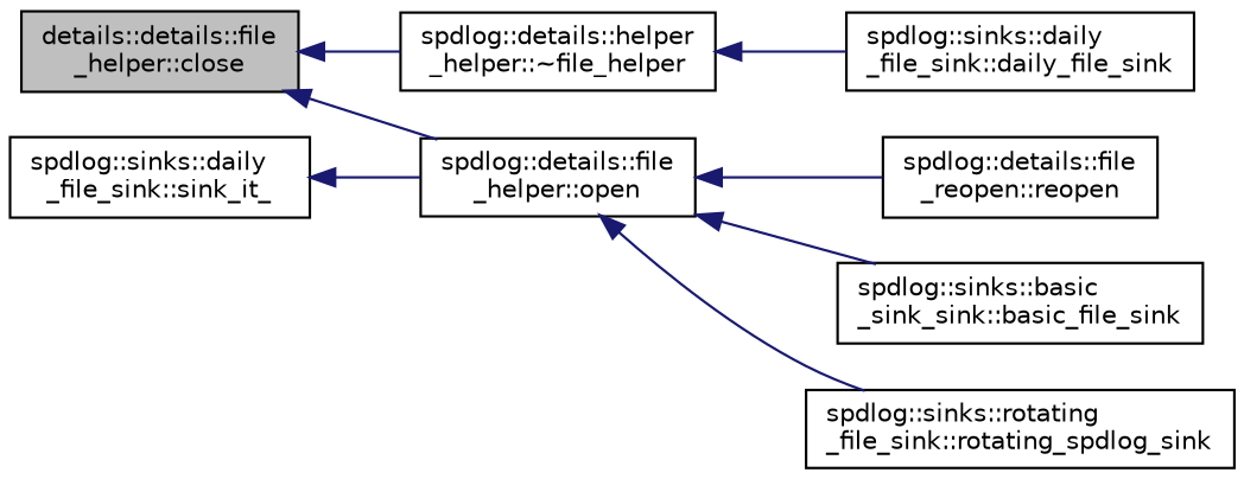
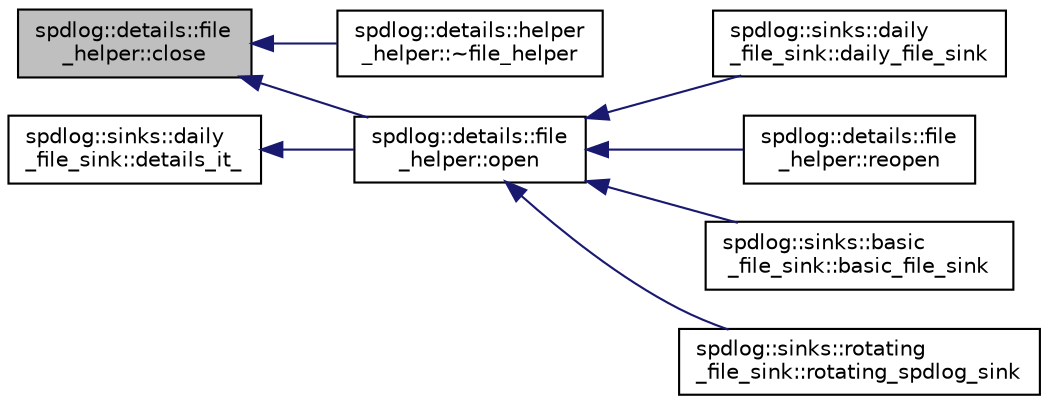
  digraph {
    rankdir=LR
    node [color=black fillcolor=white fontname=Helvetica fontsize=10 shape=record style=filled]
    edge [color=midnightblue dir=back fontname=Helvetica fontsize=10 labelfontname=Helvetica labelfontsize=10 style=solid]
-   n1 [fillcolor=grey75 fontcolor=black height=0.2 label="details::details::file\l_helper::close" width=0.4]
+   n1 [fillcolor=grey75 fontcolor=black height=0.2 label="spdlog::details::file\l_helper::close" width=0.4]
    n2 [height=0.2 label="spdlog::details::helper\l_helper::~file_helper" width=0.4]
    n3 [height=0.2 label="spdlog::details::file\l_helper::open" width=0.4]
-   n4 [height=0.2 label="spdlog::details::file\l_reopen::reopen" width=0.4]
-   n5 [height=0.2 label="spdlog::sinks::basic\l_sink_sink::basic_file_sink" width=0.4]
+   n4 [height=0.2 label="spdlog::details::file\l_helper::reopen" width=0.4]
+   n5 [height=0.2 label="spdlog::sinks::basic\l_file_sink::basic_file_sink" width=0.4]
    n6 [height=0.2 label="spdlog::sinks::daily\l_file_sink::daily_file_sink" width=0.4]
    n7 [height=0.2 label="spdlog::sinks::rotating\l_file_sink::rotating_spdlog_sink" width=0.4]
-   n8 [height=0.2 label="spdlog::sinks::daily\l_file_sink::sink_it_" width=0.4]
+   n8 [height=0.2 label="spdlog::sinks::daily\l_file_sink::details_it_" width=0.4]
    n1 -> n2
    n1 -> n3
    n3 -> n4
    n3 -> n5
-   n2 -> n6
+   n3 -> n6
    n3 -> n7
    n8 -> n3
  }
